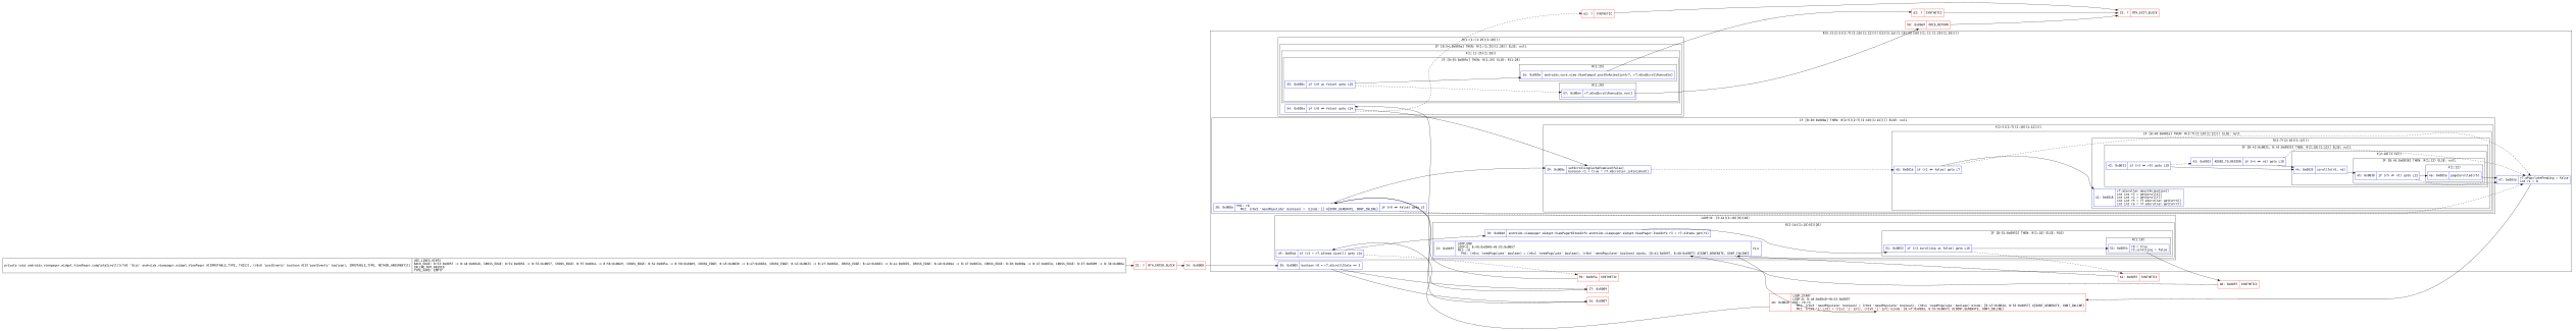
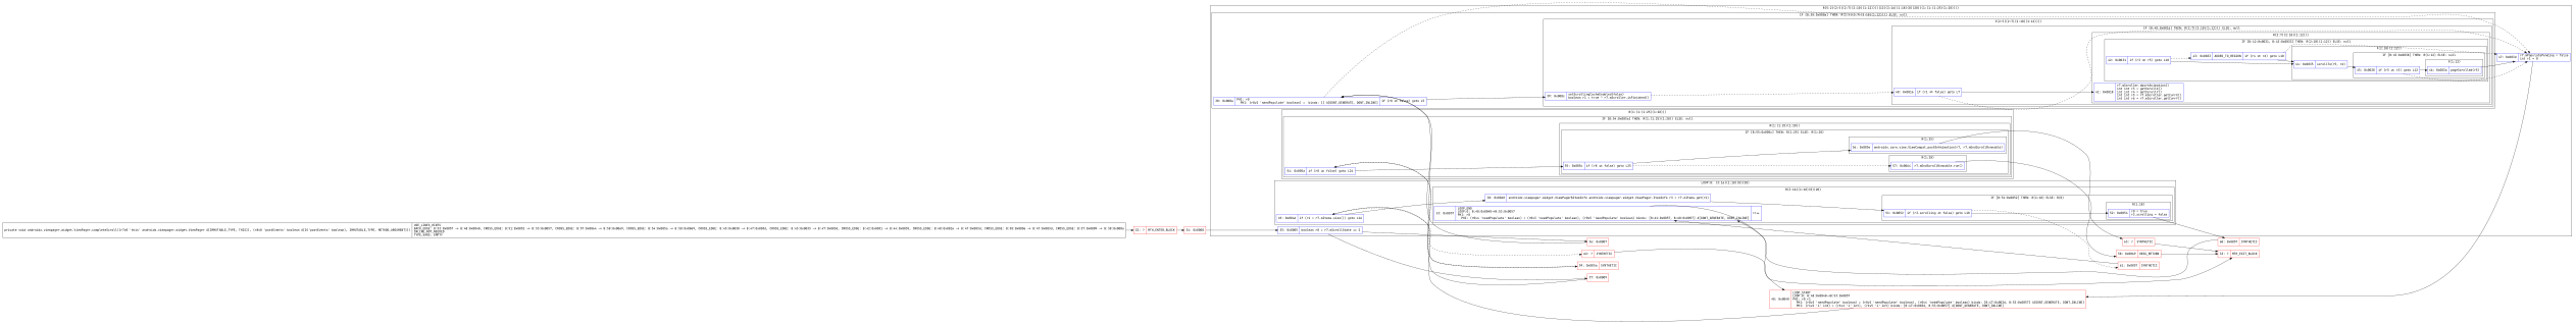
  digraph {
    fontname="JetBrains Mono"
    rankdir=LR
    node [color=blue fontname="JetBrains Mono" shape=record]
    edge [fontname="JetBrains Mono"]
    n1 [label="{46\:\ 0x003a|pageScrolled(r5)\l}"]
    n2 [label="{45\:\ 0x0038|if (r5 != r3) goto L12\l}"]
    n3 [label="{44\:\ 0x0035|scrollTo(r5, r6)\l}"]
    n4 [label="{42\:\ 0x0031|if (r3 != r5) goto L10\l}"]
    n5 [label="{43\:\ 0x0033|ADDED_TO_REGION\l|if (r4 != r6) goto L10\l}"]
    n6 [label="{41\:\ 0x0018|r7.mScroller.abortAnimation()\lint int r3 = getScrollX()\lint int r4 = getScrollY()\lint int r5 = r7.mScroller.getCurrX()\lint int r6 = r7.mScroller.getCurrY()\l}"]
    n7 [label="{40\:\ 0x0016|if (r1 != false) goto L7\l}"]
    n8 [label="{39\:\ 0x000c|setScrollingCacheEnabled(false)\lboolean r1 = true ^ r7.mScroller.isFinished()\l}"]
    n9 [label="{38\:\ 0x000a|PHI: r0 \l  PHI: (r0v2 'needPopulate' boolean) =  binds: [] A[DONT_GENERATE, DONT_INLINE]\l|if (r0 != false) goto L5\l}"]
    n10 [label="{52\:\ 0x0054|r0 = true\lr3.scrolling = false\l}"]
    n11 [label="{51\:\ 0x0052|if (r3.scrolling != false) goto L18\l}"]
    n12 [label="{50\:\ 0x0048|androidx.viewpager.widget.ViewPager$ItemInfo androidx.viewpager.widget.ViewPager.ItemInfo r3 = r7.mItems.get(r1)\l}"]
    n13 [label="{53\:\ 0x0057|LOOP_END\lLOOP:0: B:48:0x0040\-\>B:53:0x0057\lPHI: r0 \l  PHI: (r0v4 'needPopulate' boolean) = (r0v3 'needPopulate' boolean), (r0v5 'needPopulate' boolean) binds: [B:61:0x0057, B:60:0x0057] A[DONT_GENERATE, DONT_INLINE]\l|r1++\l}"]
    n14 [label="{49\:\ 0x0046|if (r1 \< r7.mItems.size()) goto L16\l}"]
    n15 [label="{56\:\ 0x005e|androidx.core.view.ViewCompat.postOnAnimation(r7, r7.mEndScrollRunnable)\l}"]
    n16 [label="{57\:\ 0x0064|r7.mEndScrollRunnable.run()\l}"]
    n17 [label="{55\:\ 0x005c|if (r8 != false) goto L25\l}"]
    n18 [label="{54\:\ 0x005a|if (r0 != false) goto L24\l}"]
    n19 [label="{35\:\ 0x0005|boolean r0 = r7.mScrollState == 2\l}"]
    n20 [label="{47\:\ 0x003d|r7.mPopulatePending = false\lint r1 = 0\l}"]
    n21 [color=red label="{60\:\ 0x0057|SYNTHETIC\l}"]
    n22 [color=red label="{61\:\ 0x0057|SYNTHETIC\l}"]
    n23 [color=red label="{48\:\ 0x0040|LOOP_START\lLOOP:0: B:48:0x0040\-\>B:53:0x0057\lPHI: r0 r1 \l  PHI: (r0v3 'needPopulate' boolean) = (r0v2 'needPopulate' boolean), (r0v4 'needPopulate' boolean) binds: [B:47:0x003d, B:53:0x0057] A[DONT_GENERATE, DONT_INLINE]\l  PHI: (r1v2 'i' int) = (r1v1 'i' int), (r1v5 'i' int) binds: [B:47:0x003d, B:53:0x0057] A[DONT_GENERATE, DONT_INLINE]\l}"]
    n24 [color=red label="{59\:\ 0x005a|SYNTHETIC\l}"]
    n25 [color=red label="{63\:\ ?|SYNTHETIC\l}"]
    n26 [color=red label="{58\:\ 0x0069|ORIG_RETURN\l}"]
    n27 [color=red label="{62\:\ ?|SYNTHETIC\l}"]
    n28 [color=red label="{36\:\ 0x0007}"]
    n29 [color=red label="{37\:\ 0x0009}"]
    n30 [color=red label="{33\:\ ?|MTH_EXIT_BLOCK\l}"]
    n31 [color=red label="{32\:\ ?|MTH_ENTER_BLOCK\l}"]
    n32 [color=red label="{34\:\ 0x0000}"]
    n33 [label="{private void androidx.viewpager.widget.ViewPager.completeScroll((r7v0 'this' androidx.viewpager.widget.ViewPager A[IMMUTABLE_TYPE, THIS]), (r8v0 'postEvents' boolean A[D('postEvents' boolean), IMMUTABLE_TYPE, METHOD_ARGUMENT]))  | USE_LINES_HINTS\lBACK_EDGE: B:53:0x0057 \-\> B:48:0x0040, CROSS_EDGE: B:51:0x0052 \-\> B:53:0x0057, CROSS_EDGE: B:57:0x0064 \-\> B:58:0x0069, CROSS_EDGE: B:54:0x005a \-\> B:58:0x0069, CROSS_EDGE: B:45:0x0038 \-\> B:47:0x003d, CROSS_EDGE: B:43:0x0033 \-\> B:47:0x003d, CROSS_EDGE: B:42:0x0031 \-\> B:44:0x0035, CROSS_EDGE: B:40:0x0016 \-\> B:47:0x003d, CROSS_EDGE: B:38:0x000a \-\> B:47:0x003d, CROSS_EDGE: B:37:0x0009 \-\> B:38:0x000a\lINLINE_NOT_NEEDED\lTYPE_VARS: EMPTY\l}" color=""]
    subgraph cluster_1 {
      label="R(5:2|(2:5|(2:7|(2:10|(1:12))))|13|(3:16|(1:18)(0)|20)|(1:(1:(1:25)(1:28))))"
      n19
      n20
      subgraph cluster_2 {
        label="IF [B:38:0x000a] THEN: R(2:5|(2:7|(2:10|(1:12)))) ELSE: null"
        n9
        subgraph cluster_3 {
          label="R(2:5|(2:7|(2:10|(1:12))))"
          n8
          subgraph cluster_4 {
            label="IF [B:40:0x0016] THEN: R(2:7|(2:10|(1:12))) ELSE: null"
            n7
            subgraph cluster_5 {
              label="R(2:7|(2:10|(1:12)))"
              n6
              subgraph cluster_6 {
                label="IF [B:42:0x0031, B:43:0x0033] THEN: R(2:10|(1:12)) ELSE: null"
                n4
                n5
                subgraph cluster_7 {
                  label="R(2:10|(1:12))"
                  n3
                  subgraph cluster_8 {
                    label="IF [B:45:0x0038] THEN: R(1:12) ELSE: null"
                    n2
                    subgraph cluster_9 {
                      label="R(1:12)"
                      n1
                    }
                  }
                }
              }
            }
          }
        }
      }
      subgraph cluster_10 {
        label="LOOP:0: (3:16|(1:18)(0)|20)"
        n14
        subgraph cluster_11 {
          label="R(3:16|(1:18)(0)|20)"
          n12
          n13
          subgraph cluster_12 {
            label="IF [B:51:0x0052] THEN: R(1:18) ELSE: R(0)"
            n11
            subgraph cluster_13 {
              label="R(1:18)"
              n10
            }
            subgraph cluster_14 {
              label="R(0)"
            }
          }
        }
      }
      subgraph cluster_15 {
        label="R(1:(1:(1:25)(1:28)))"
        subgraph cluster_16 {
          label="IF [B:54:0x005a] THEN: R(1:(1:25)(1:28)) ELSE: null"
          n18
          subgraph cluster_17 {
            label="R(1:(1:25)(1:28))"
            subgraph cluster_18 {
              label="IF [B:55:0x005c] THEN: R(1:25) ELSE: R(1:28)"
              n17
              subgraph cluster_19 {
                label="R(1:25)"
                n15
              }
              subgraph cluster_20 {
                label="R(1:28)"
                n16
              }
            }
          }
        }
      }
    }
    n1 -> n20
    n2 -> n1
    n2 -> n20 [style=dashed]
    n3 -> n2
    n4 -> n3
    n4 -> n5 [style=dashed]
    n5 -> n3
    n5 -> n20 [style=dashed]
    n7 -> n6
    n7 -> n20 [style=dashed]
    n8 -> n7 [style=dashed]
    n9 -> n8
    n9 -> n20 [style=dashed]
    n10 -> n21
    n11 -> n10
    n11 -> n22 [style=dashed]
    n12 -> n11
    n13 -> n23
    n14 -> n12
    n14 -> n24 [style=dashed]
    n15 -> n25
    n16 -> n26
    n17 -> n15
    n17 -> n16 [style=dashed]
-   n18 -> n8
+   n18 -> n17
    n18 -> n27 [style=dashed]
    n19 -> n28
    n19 -> n29
    n20 -> n23
    n21 -> n13
    n22 -> n13
    n23 -> n14
    n24 -> n18
    n25 -> n30
    n26 -> n30
    n27 -> n30
    n28 -> n9
    n29 -> n9
    n31 -> n32
    n32 -> n19
    n33 -> n31
  }
